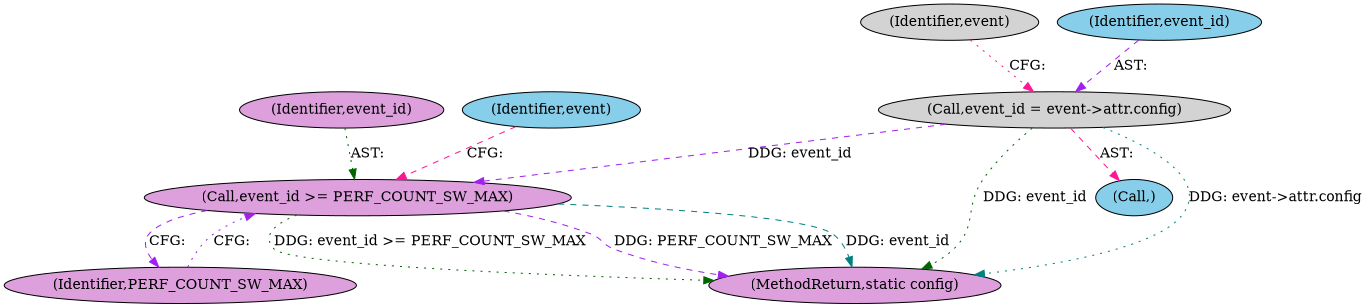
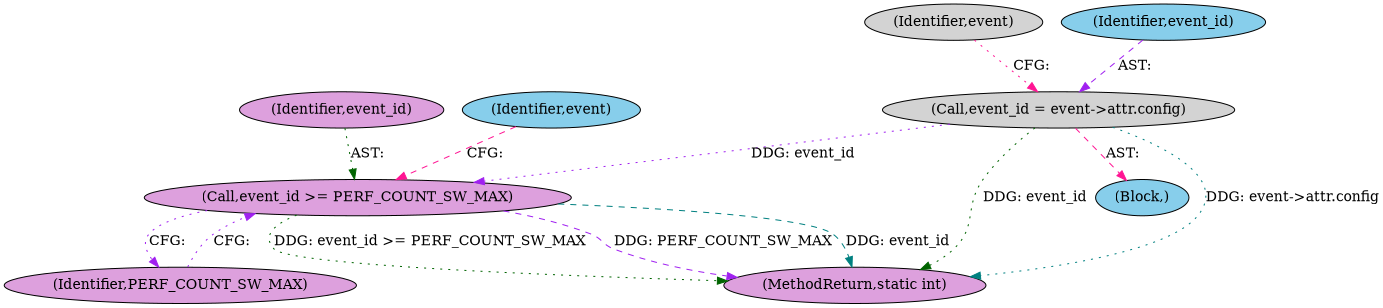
  digraph {
    node [fillcolor=plum style=filled]
    edge [color=purple style=dashed]
    n1 [fillcolor=lightgrey label="(Call,event_id = event->attr.config)"]
    n2 [label="(Call,event_id >= PERF_COUNT_SW_MAX)"]
-   n3 [label="(MethodReturn,static config)"]
-   n4 [fillcolor=skyblue label="(Call,)"]
+   n3 [label="(MethodReturn,static int)"]
+   n4 [fillcolor=skyblue label="(Block,)"]
    n5 [label="(Identifier,PERF_COUNT_SW_MAX)"]
    n6 [fillcolor=lightgrey label="(Identifier,event)"]
    n7 [fillcolor=skyblue label="(Identifier,event_id)"]
    n8 [label="(Identifier,event_id)"]
    n9 [fillcolor=skyblue label="(Identifier,event)"]
-   n1 -> n2 [label="DDG: event_id"]
+   n1 -> n2 [label="DDG: event_id" style=dotted]
    n1 -> n3 [color=teal label="DDG: event->attr.config" style=dotted]
    n1 -> n3 [color=darkgreen label="DDG: event_id" style=dotted]
    n1 -> n4 [color=deeppink label="AST: "]
    n2 -> n3 [label="DDG: PERF_COUNT_SW_MAX"]
    n2 -> n3 [color=teal label="DDG: event_id"]
    n2 -> n3 [color=darkgreen label="DDG: event_id >= PERF_COUNT_SW_MAX" style=dotted]
-   n2 -> n5 [label="CFG: "]
+   n2 -> n5 [label="CFG: " style=dotted]
    n5 -> n2 [label="CFG: " style=dotted]
    n6 -> n1 [color=deeppink label="CFG: " style=dotted]
    n7 -> n1 [label="AST: "]
    n8 -> n2 [color=darkgreen label="AST: " style=dotted]
    n9 -> n2 [color=deeppink label="CFG: "]
  }
